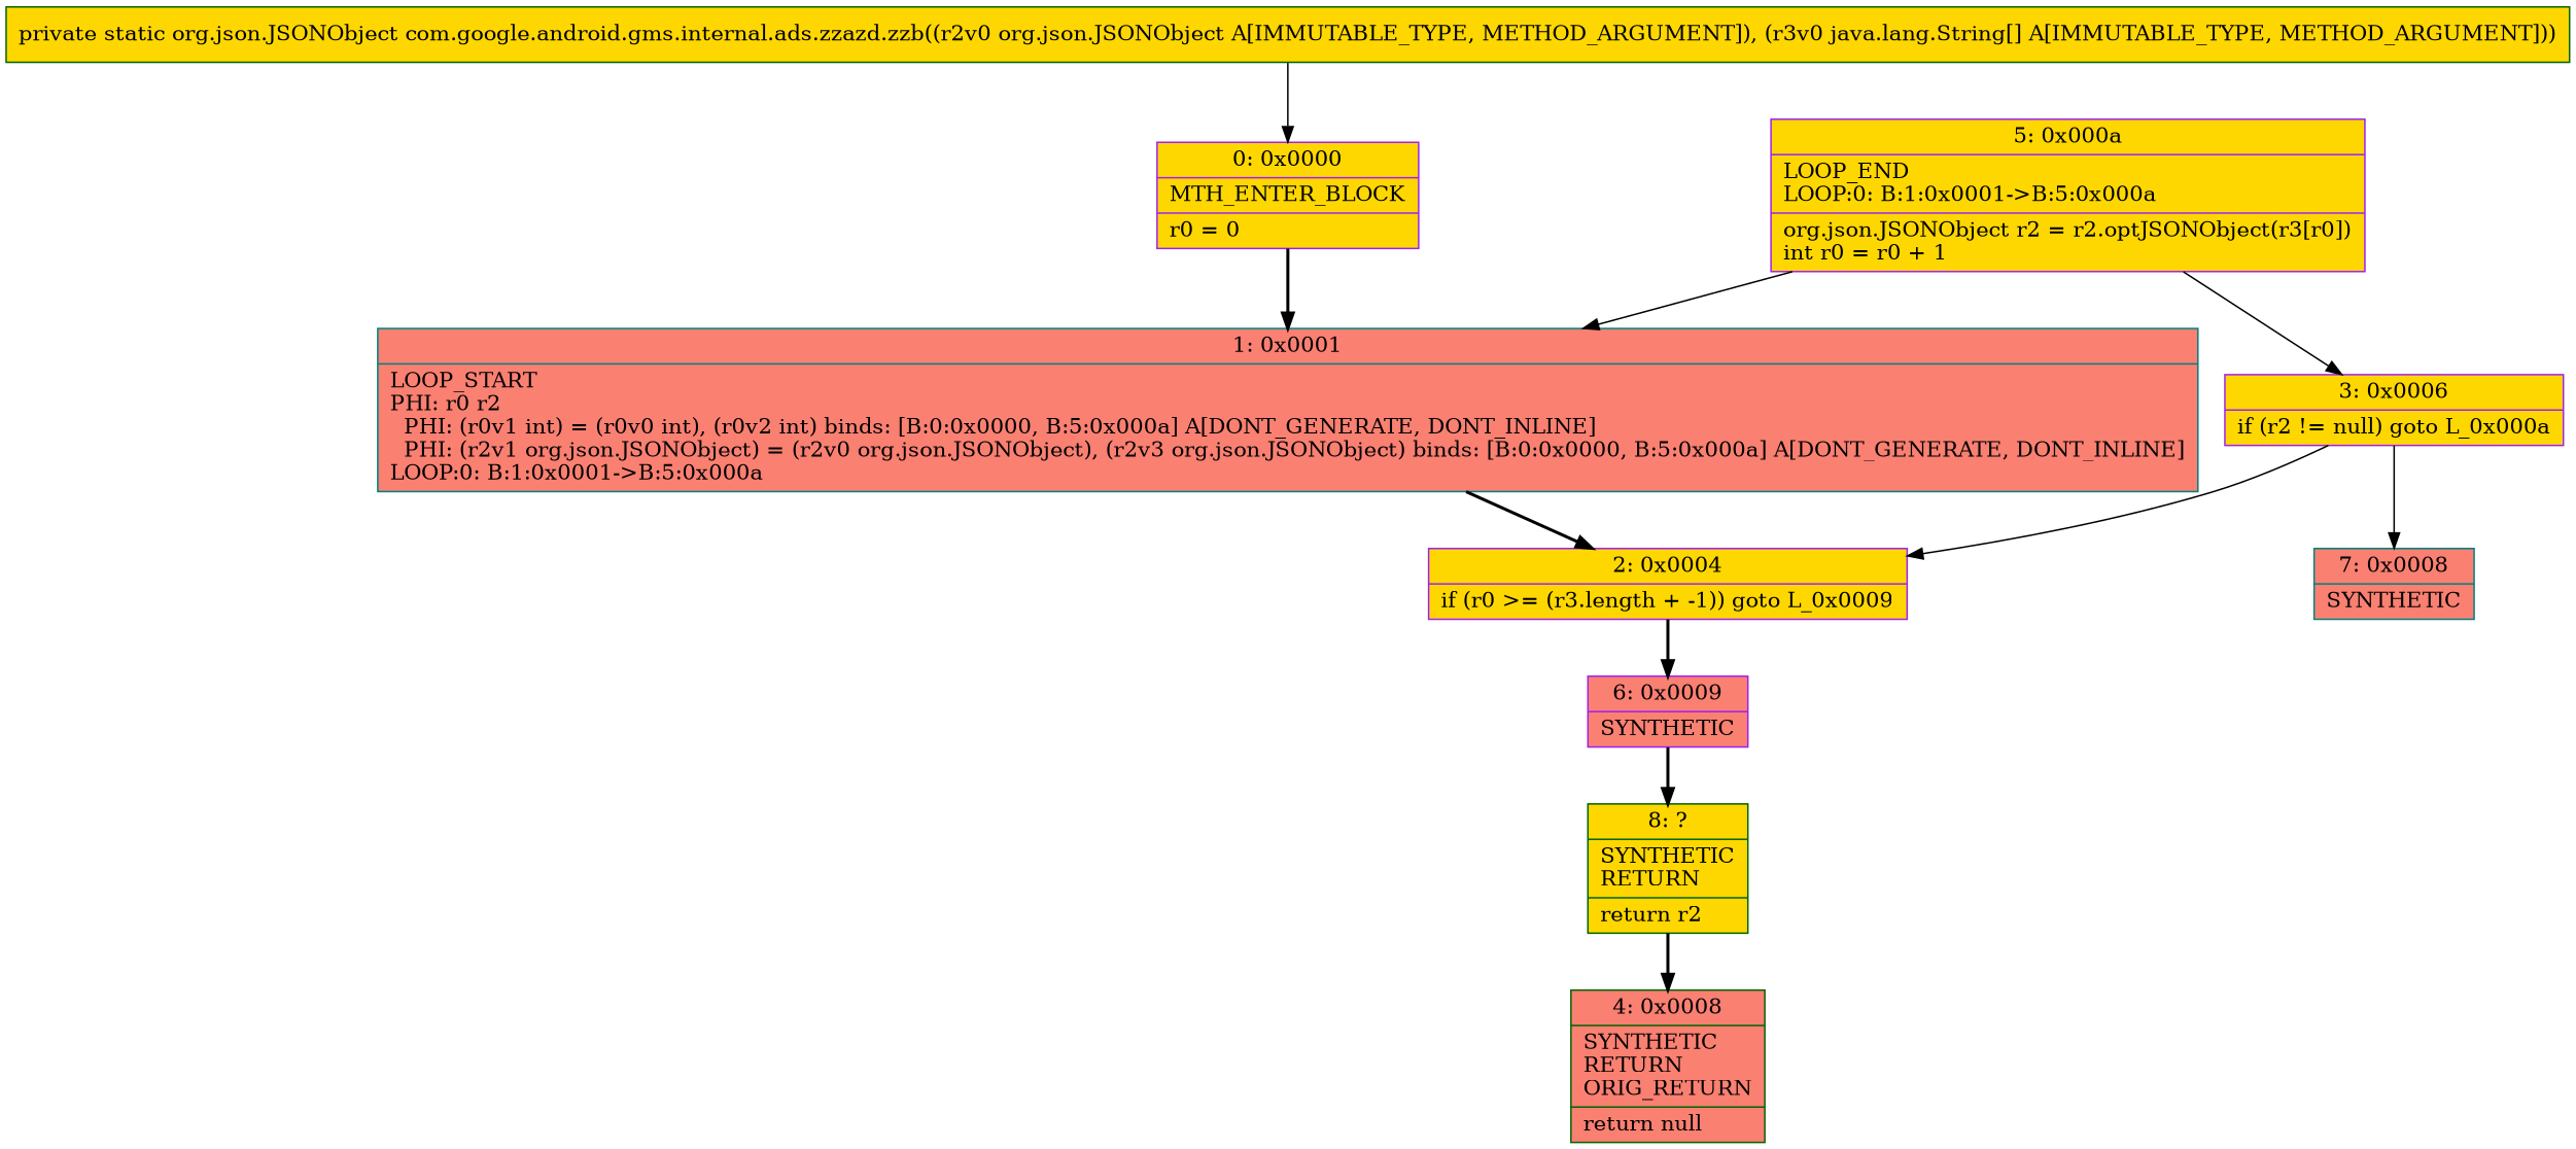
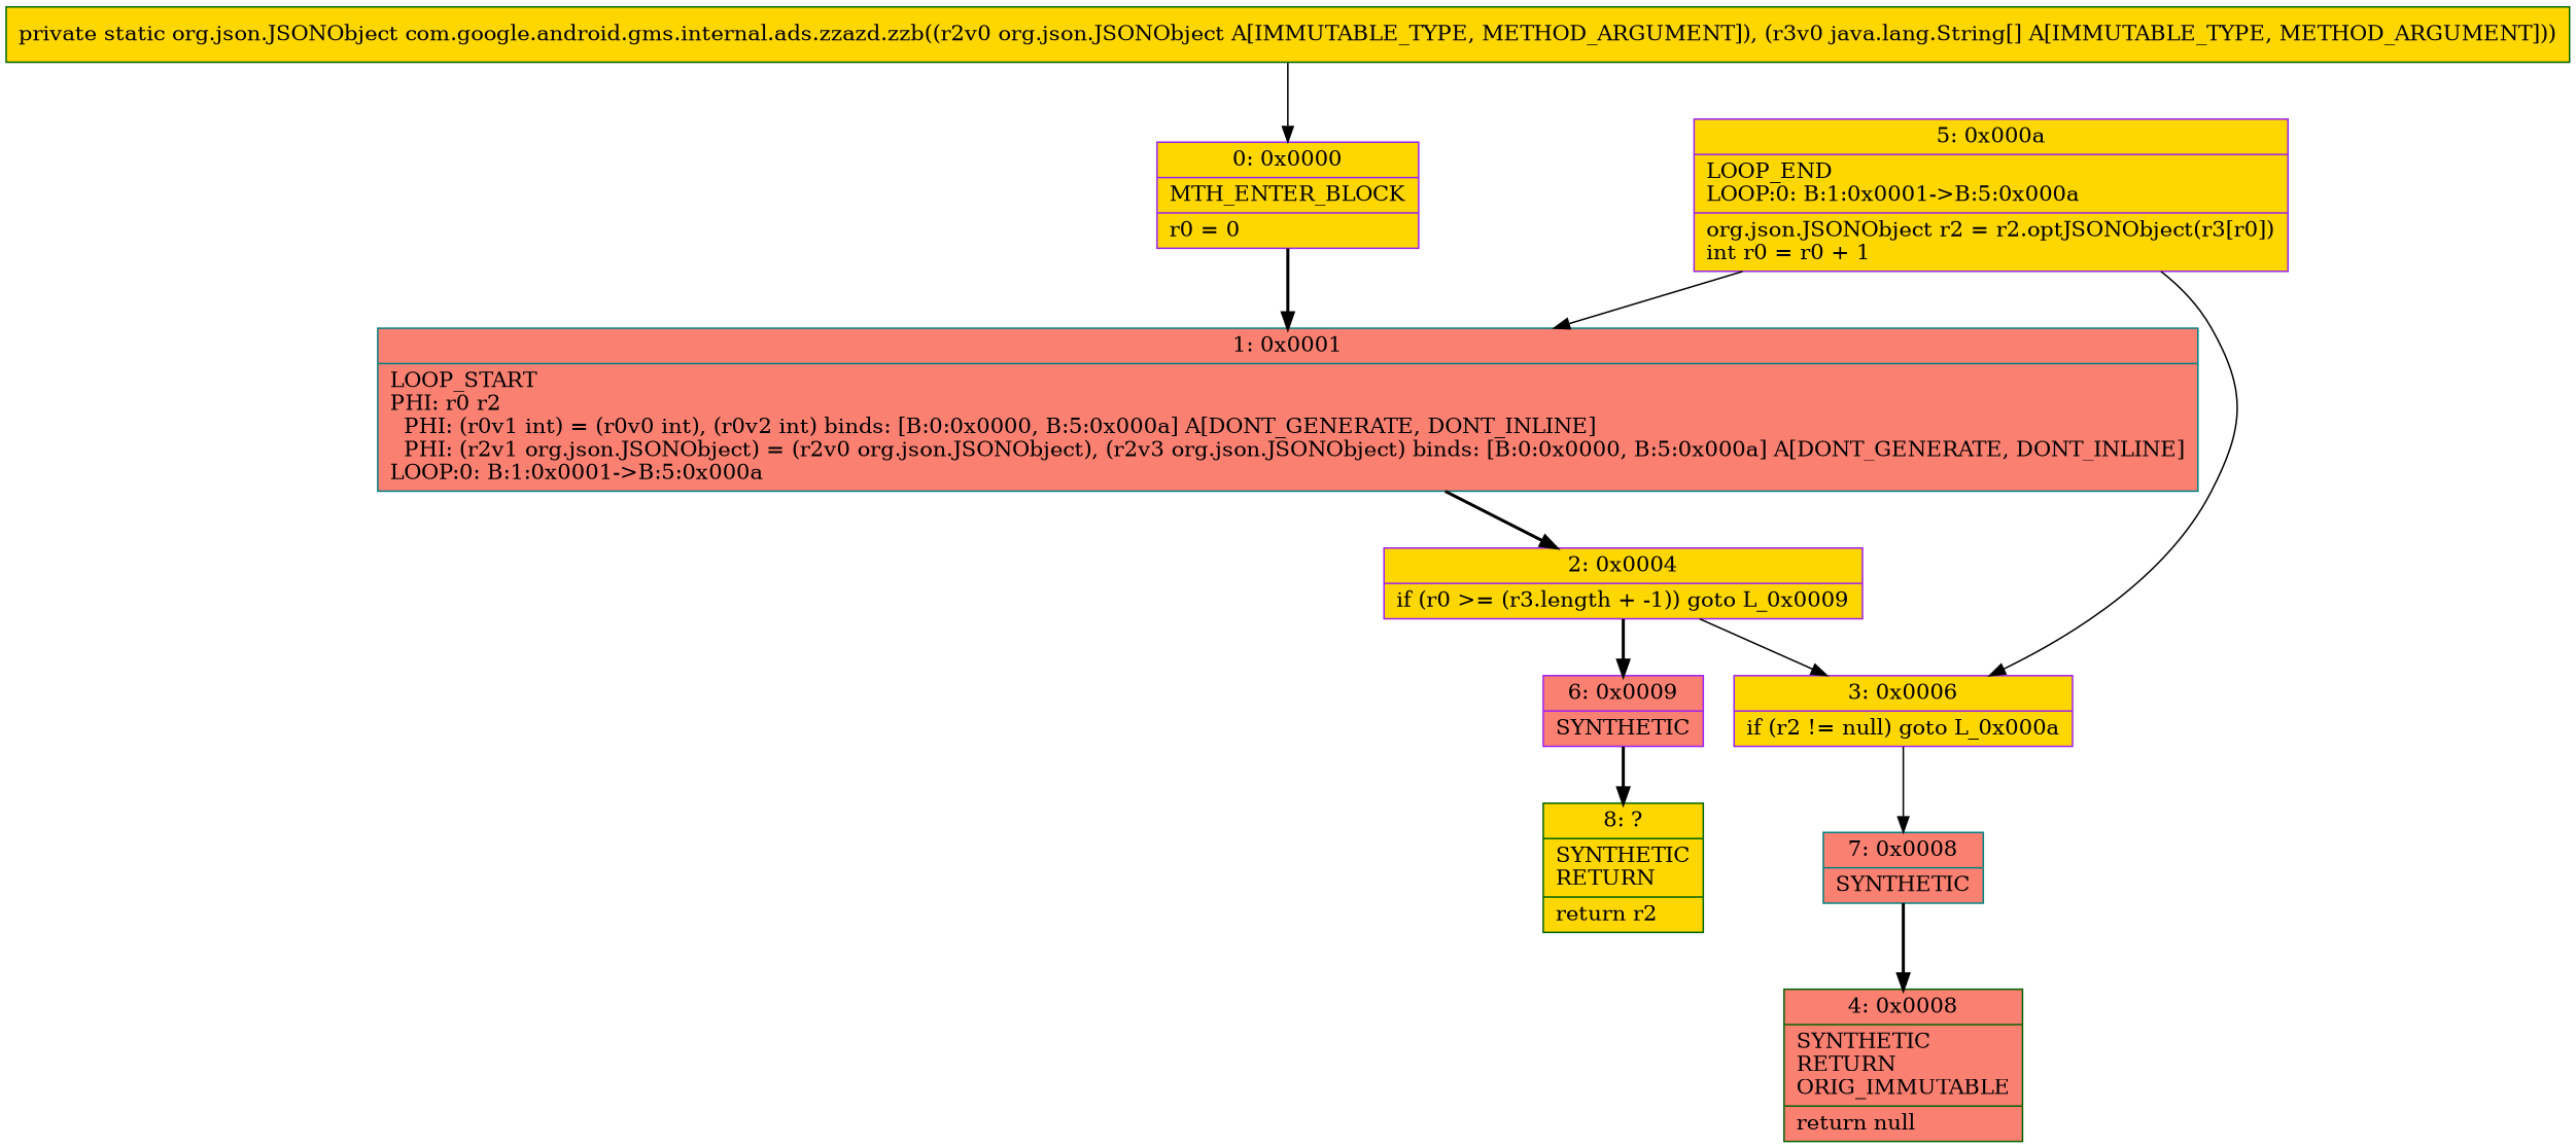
  digraph {
    node [color=purple fillcolor=gold shape=record style=filled]
    edge [style=bold]
    n1 [label="{0\:\ 0x0000|MTH_ENTER_BLOCK\l|r0 = 0\l}"]
    n2 [color=teal fillcolor=salmon label="{1\:\ 0x0001|LOOP_START\lPHI: r0 r2 \l  PHI: (r0v1 int) = (r0v0 int), (r0v2 int) binds: [B:0:0x0000, B:5:0x000a] A[DONT_GENERATE, DONT_INLINE]\l  PHI: (r2v1 org.json.JSONObject) = (r2v0 org.json.JSONObject), (r2v3 org.json.JSONObject) binds: [B:0:0x0000, B:5:0x000a] A[DONT_GENERATE, DONT_INLINE]\lLOOP:0: B:1:0x0001\-\>B:5:0x000a\l}"]
    n3 [label="{2\:\ 0x0004|if (r0 \>= (r3.length + \-1)) goto L_0x0009\l}"]
    n4 [label="{3\:\ 0x0006|if (r2 != null) goto L_0x000a\l}"]
    n5 [fillcolor=salmon label="{6\:\ 0x0009|SYNTHETIC\l}"]
    n6 [color=teal fillcolor=salmon label="{7\:\ 0x0008|SYNTHETIC\l}"]
    n7 [color=darkgreen label="{8\:\ ?|SYNTHETIC\lRETURN\l|return r2\l}"]
    n8 [label="{5\:\ 0x000a|LOOP_END\lLOOP:0: B:1:0x0001\-\>B:5:0x000a\l|org.json.JSONObject r2 = r2.optJSONObject(r3[r0])\lint r0 = r0 + 1\l}"]
-   n9 [color=darkgreen fillcolor=salmon label="{4\:\ 0x0008|SYNTHETIC\lRETURN\lORIG_RETURN\l|return null\l}"]
+   n9 [color=darkgreen fillcolor=salmon label="{4\:\ 0x0008|SYNTHETIC\lRETURN\lORIG_IMMUTABLE\l|return null\l}"]
    n10 [color=darkgreen label="{private static org.json.JSONObject com.google.android.gms.internal.ads.zzazd.zzb((r2v0 org.json.JSONObject A[IMMUTABLE_TYPE, METHOD_ARGUMENT]), (r3v0 java.lang.String[] A[IMMUTABLE_TYPE, METHOD_ARGUMENT])) }"]
    n1 -> n2
    n2 -> n3
-   n4 -> n3 [style=solid]
+   n3 -> n4 [style=solid]
    n3 -> n5
    n4 -> n6 [style=solid]
    n5 -> n7
-   n7 -> n9
+   n6 -> n9
    n8 -> n2 [style=solid]
    n8 -> n4 [style=solid]
    n10 -> n1 [style=solid]
  }
